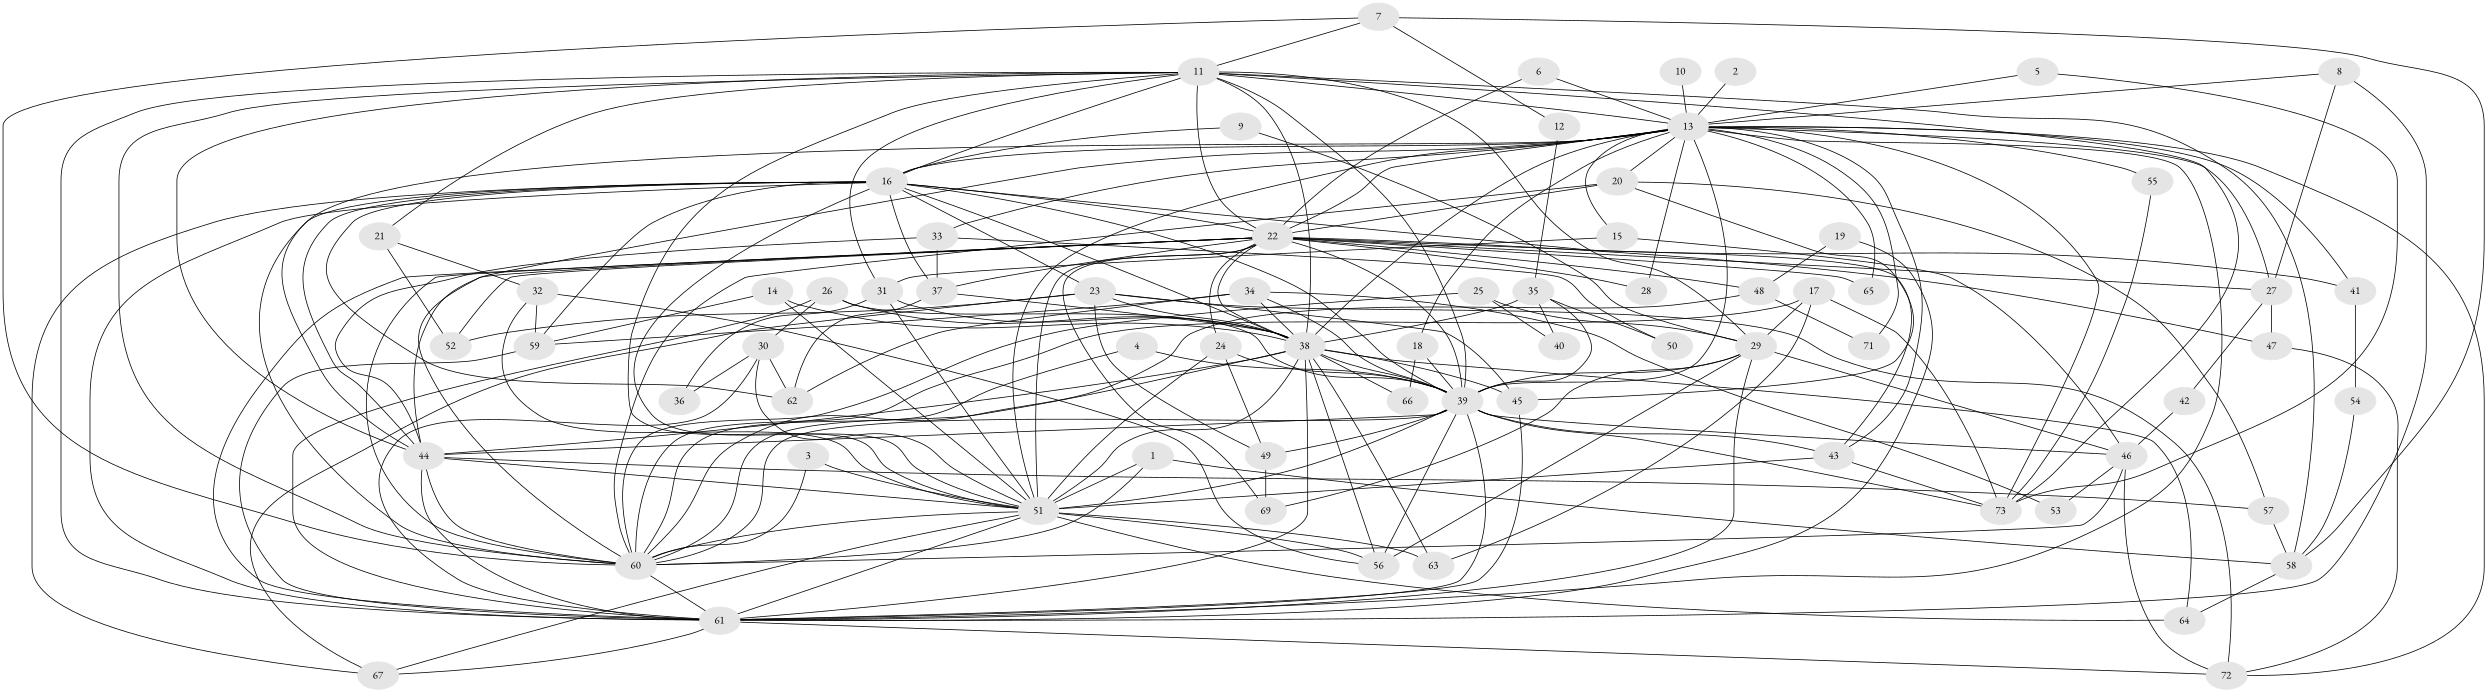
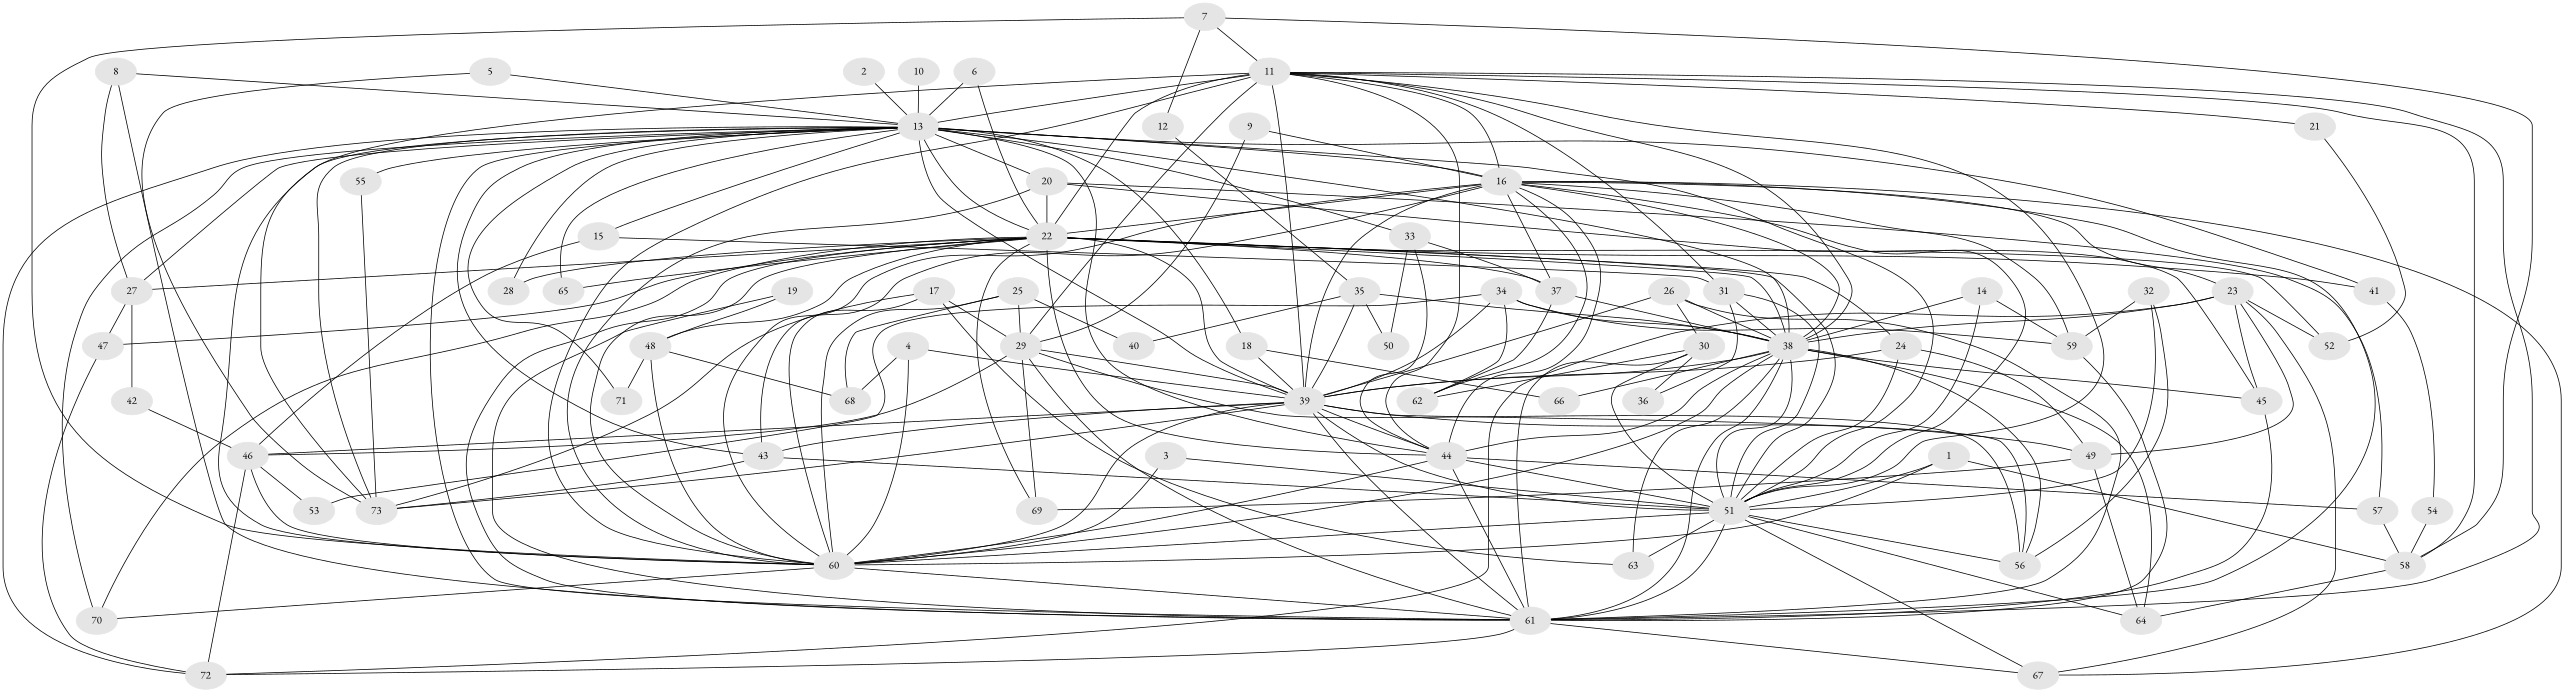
  graph {
    fontname="EB Garamond"
    node [color=gray90 fontname="EB Garamond" style=filled]
    edge [fontname="EB Garamond" weight=1.0]
    1
    51
    58
    60
    61
    67
    63
    56
    64
+   70
    2
    13
    39
    73
    22
    27
    16
    38
    44
    15
    18
    20
    28
    33
    41
    43
    55
    65
    71
    72
    3
    4
+   68
    46
    49
    5
    6
    37
    48
    52
    24
    47
    69
    7
    11
    12
    29
    21
    31
    35
    8
    42
    9
    59
    23
    62
    10
    32
    36
    66
    45
    57
    40
    50
    54
    14
    53
    17
    19
    25
    26
    30
    34
    1 -- 51
    1 -- 58
    1 -- 60
    51 -- 60
    51 -- 61
    51 -- 67
    51 -- 63 [weight=2.0]
    51 -- 56
    51 -- 64
    58 -- 64
    60 -- 61 [weight=2.0]
+   60 -- 70
    61 -- 67
    61 -- 72
    2 -- 13
    13 -- 51
    13 -- 60
    13 -- 61
+   13 -- 70 [weight=2.0]
    13 -- 39 [weight=4.0]
    13 -- 73
    13 -- 22
    13 -- 27
    13 -- 16 [weight=2.0]
    13 -- 38
    13 -- 44
    13 -- 15
    13 -- 18
    13 -- 20
    13 -- 28
    13 -- 33
    13 -- 41 [weight=2.0]
    13 -- 43
    13 -- 55
    13 -- 65
    13 -- 71
    13 -- 72
    39 -- 51 [weight=2.0]
    39 -- 60
    39 -- 61
    39 -- 56
    39 -- 73
    39 -- 44
    39 -- 43
    39 -- 46
    39 -- 49
    22 -- 51
    22 -- 60
    22 -- 61
+   22 -- 70
    22 -- 39 [weight=2.0]
    22 -- 27
    22 -- 38
    22 -- 44
    22 -- 28
    22 -- 41
    22 -- 65
    22 -- 37
    22 -- 48
    22 -- 52
    22 -- 24
    22 -- 47
    22 -- 69
    27 -- 47
    27 -- 42
    16 -- 51
    16 -- 60 [weight=2.0]
    16 -- 61
    16 -- 67
    16 -- 39 [weight=2.0]
    16 -- 22
    16 -- 38
    16 -- 44
    16 -- 43
    16 -- 37
    16 -- 59
    16 -- 23
    16 -- 62
    38 -- 51 [weight=2.0]
    38 -- 60
    38 -- 61 [weight=3.0]
    38 -- 63
    38 -- 56
    38 -- 64
    38 -- 39 [weight=4.0]
    38 -- 44 [weight=2.0]
    38 -- 66
    38 -- 45
    44 -- 51
    44 -- 60
    44 -- 61 [weight=3.0]
    44 -- 57
    15 -- 46
    15 -- 31
    18 -- 39
    18 -- 66
    20 -- 60
    20 -- 22
    20 -- 45
    20 -- 57
    33 -- 44
    33 -- 37
    33 -- 50
    41 -- 54
    43 -- 51
    43 -- 73
    55 -- 73
    3 -- 51
    3 -- 60
    4 -- 60 [weight=2.0]
    4 -- 39
+   4 -- 68 [weight=2.0]
    46 -- 60
    46 -- 72
    46 -- 53
+   49 -- 64
    49 -- 69
    5 -- 13
    5 -- 73
    6 -- 13
    6 -- 22
    37 -- 38
    37 -- 62
    48 -- 60
    48 -- 71
+   48 -- 68
    24 -- 51
    24 -- 39
    24 -- 49
    47 -- 72
    7 -- 58
    7 -- 60
    7 -- 11
    7 -- 12
    11 -- 51
    11 -- 58
    11 -- 60 [weight=2.0]
    11 -- 61
    11 -- 13
    11 -- 39 [weight=2.0]
    11 -- 73
    11 -- 22 [weight=3.0]
    11 -- 16
    11 -- 38
    11 -- 44
    11 -- 29 [weight=2.0]
    11 -- 21
    11 -- 31
    12 -- 35
    29 -- 61
    29 -- 56
    29 -- 39 [weight=2.0]
    29 -- 46
    29 -- 69
    21 -- 52
-   21 -- 32
    31 -- 51
    31 -- 38
    31 -- 36
    35 -- 39
    35 -- 38 [weight=2.0]
    35 -- 40
    35 -- 50
    8 -- 61
    8 -- 13
    8 -- 27
    42 -- 46
    9 -- 16
    9 -- 29
    59 -- 61
    23 -- 67
    23 -- 38
    23 -- 72
    23 -- 49
    23 -- 52
    23 -- 45
    10 -- 13
    32 -- 51
    32 -- 56
    32 -- 59
    45 -- 61
    57 -- 58
    54 -- 58
    14 -- 51
    14 -- 38
    14 -- 59
    17 -- 60
    17 -- 63
    17 -- 73
    17 -- 29
    19 -- 61
    19 -- 48
    25 -- 60 [weight=2.0]
+   25 -- 68
    25 -- 29
    25 -- 40
    26 -- 61
    26 -- 39
    26 -- 38 [weight=2.0]
    26 -- 30
    30 -- 51
    30 -- 61
    30 -- 62
    30 -- 36
    34 -- 39
    34 -- 38
    34 -- 59
    34 -- 62
    34 -- 53
  }
